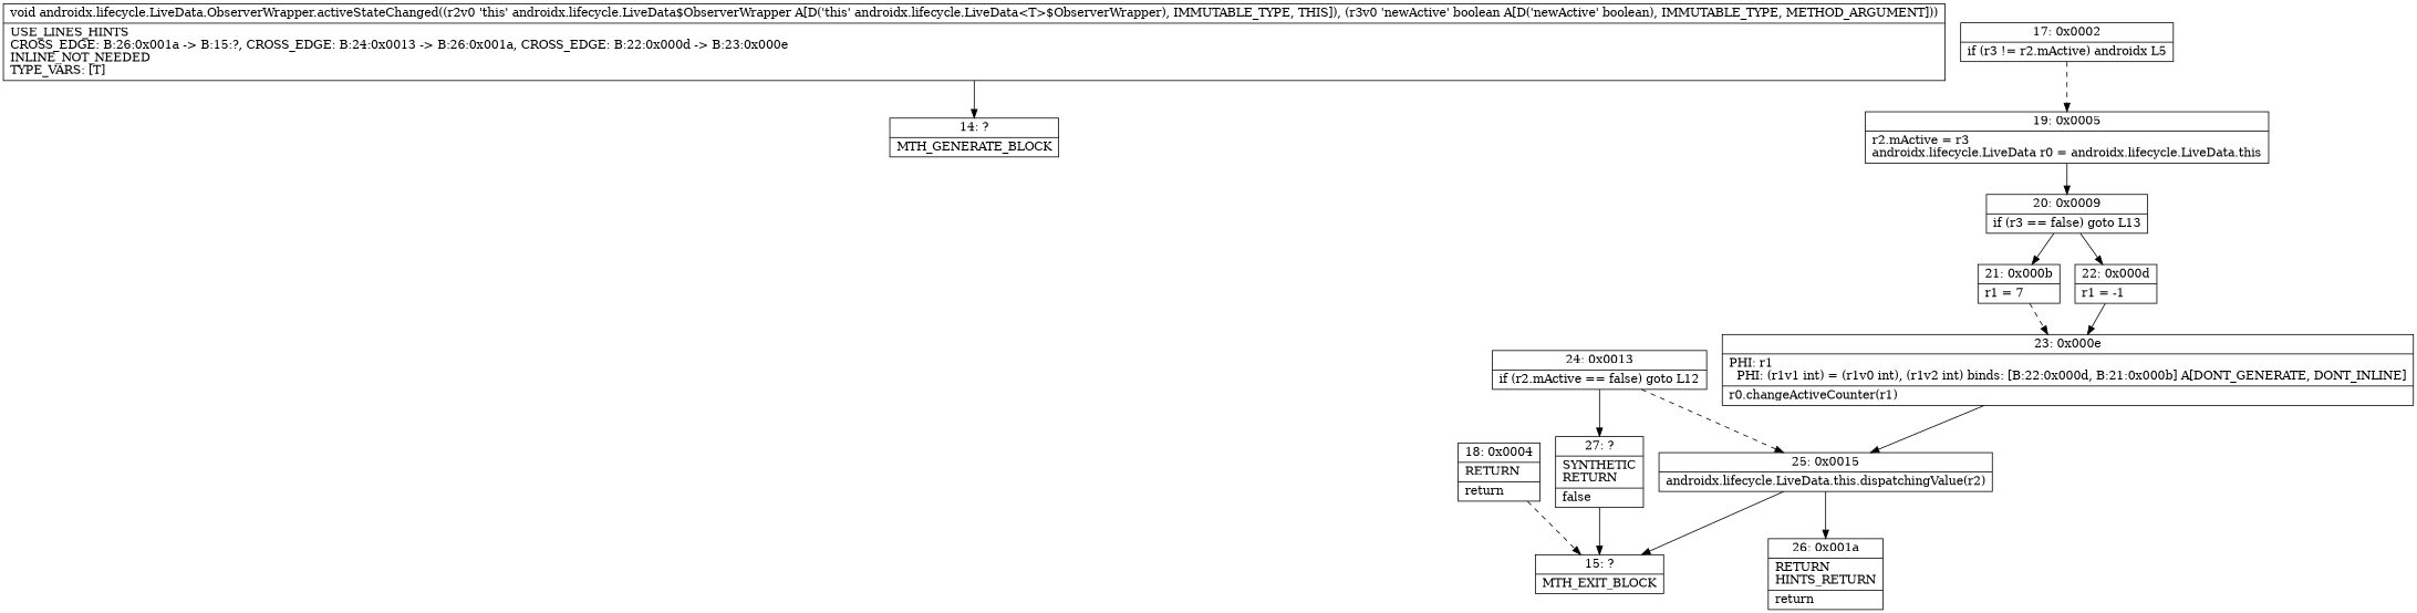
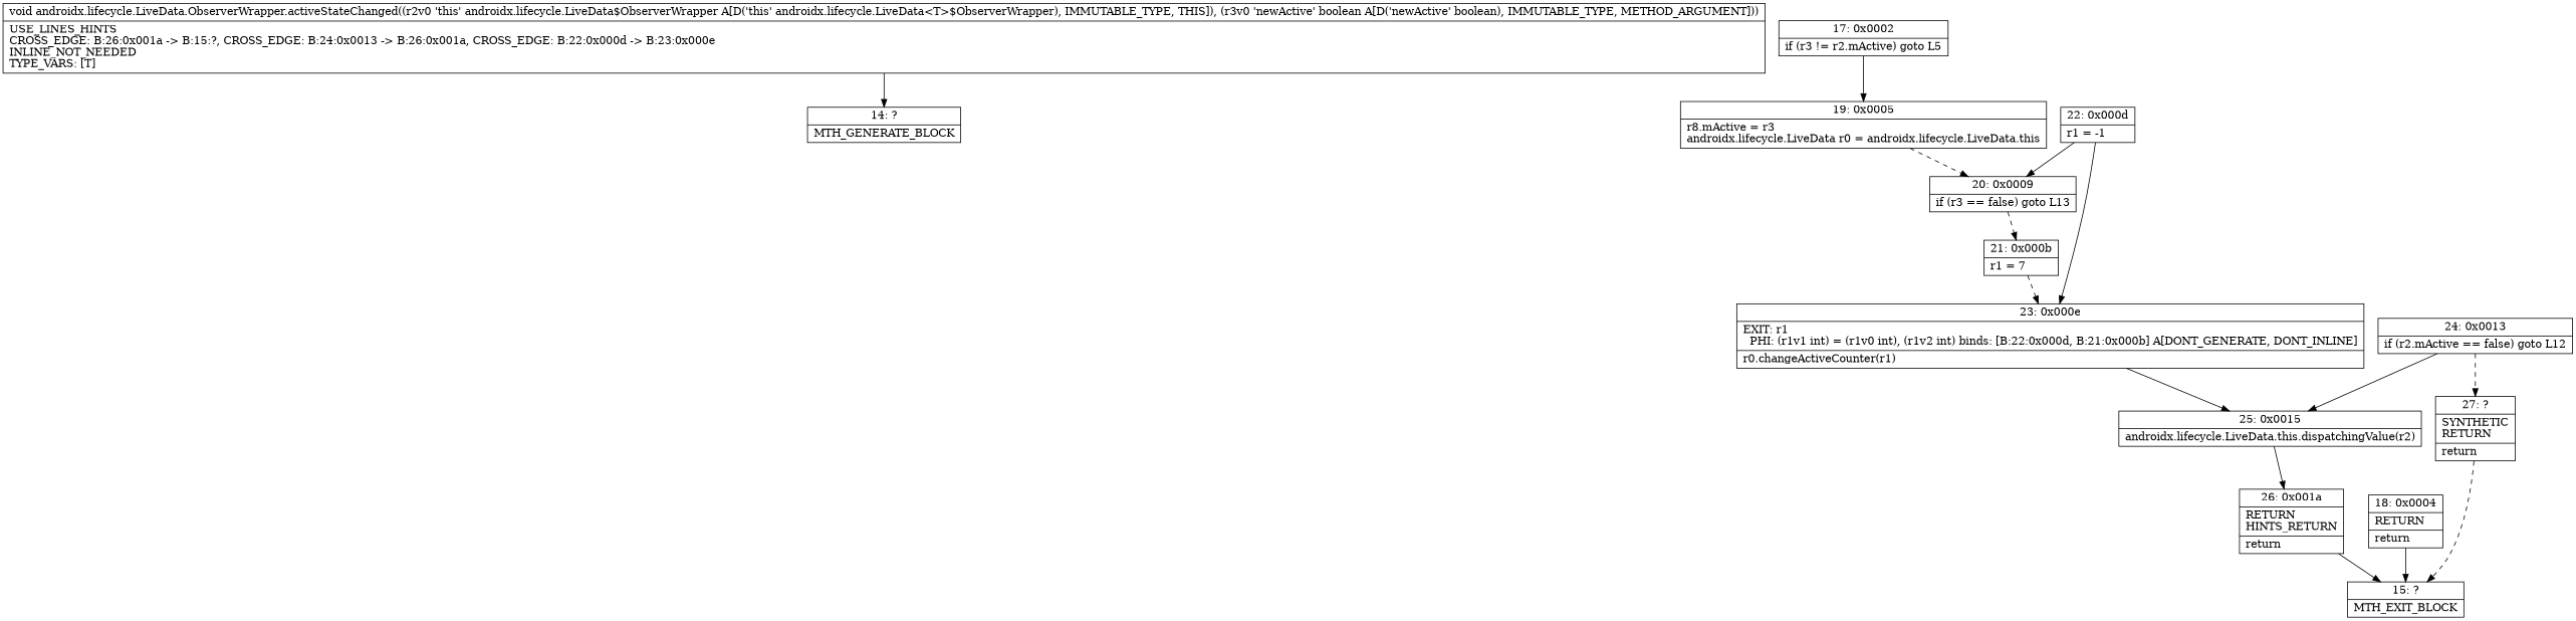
  digraph {
    node [shape=record]
    n1 [label="{14\:\ ?|MTH_GENERATE_BLOCK\l}"]
-   n2 [label="{17\:\ 0x0002|if (r3 != r2.mActive) androidx L5\l}"]
-   n3 [label="{19\:\ 0x0005|r2.mActive = r3\landroidx.lifecycle.LiveData r0 = androidx.lifecycle.LiveData.this\l}"]
+   n2 [label="{17\:\ 0x0002|if (r3 != r2.mActive) goto L5\l}"]
+   n3 [label="{19\:\ 0x0005|r8.mActive = r3\landroidx.lifecycle.LiveData r0 = androidx.lifecycle.LiveData.this\l}"]
    n4 [label="{18\:\ 0x0004|RETURN\l|return\l}"]
    n5 [label="{15\:\ ?|MTH_EXIT_BLOCK\l}"]
    n6 [label="{20\:\ 0x0009|if (r3 == false) goto L13\l}"]
    n7 [label="{21\:\ 0x000b|r1 = 7\l}"]
    n8 [label="{22\:\ 0x000d|r1 = \-1\l}"]
-   n9 [label="{23\:\ 0x000e|PHI: r1 \l  PHI: (r1v1 int) = (r1v0 int), (r1v2 int) binds: [B:22:0x000d, B:21:0x000b] A[DONT_GENERATE, DONT_INLINE]\l|r0.changeActiveCounter(r1)\l}"]
+   n9 [label="{23\:\ 0x000e|EXIT: r1 \l  PHI: (r1v1 int) = (r1v0 int), (r1v2 int) binds: [B:22:0x000d, B:21:0x000b] A[DONT_GENERATE, DONT_INLINE]\l|r0.changeActiveCounter(r1)\l}"]
    n10 [label="{25\:\ 0x0015|androidx.lifecycle.LiveData.this.dispatchingValue(r2)\l}"]
    n11 [label="{24\:\ 0x0013|if (r2.mActive == false) goto L12\l}"]
-   n12 [label="{27\:\ ?|SYNTHETIC\lRETURN\l|false\l}"]
+   n12 [label="{27\:\ ?|SYNTHETIC\lRETURN\l|return\l}"]
    n13 [label="{26\:\ 0x001a|RETURN\lHINTS_RETURN\l|return\l}"]
    n14 [label="{void androidx.lifecycle.LiveData.ObserverWrapper.activeStateChanged((r2v0 'this' androidx.lifecycle.LiveData$ObserverWrapper A[D('this' androidx.lifecycle.LiveData\<T\>$ObserverWrapper), IMMUTABLE_TYPE, THIS]), (r3v0 'newActive' boolean A[D('newActive' boolean), IMMUTABLE_TYPE, METHOD_ARGUMENT]))  | USE_LINES_HINTS\lCROSS_EDGE: B:26:0x001a \-\> B:15:?, CROSS_EDGE: B:24:0x0013 \-\> B:26:0x001a, CROSS_EDGE: B:22:0x000d \-\> B:23:0x000e\lINLINE_NOT_NEEDED\lTYPE_VARS: [T]\l}"]
-   n2 -> n3 [style=dashed]
-   n3 -> n6
-   n4 -> n5 [style=dashed]
-   n6 -> n7 [style=solid]
-   n6 -> n8
+   n2 -> n3
+   n3 -> n6 [style=dashed]
+   n4 -> n5
+   n6 -> n7 [style=dashed]
+   n8 -> n6
    n7 -> n9 [style=dashed]
    n8 -> n9
    n9 -> n10
    n10 -> n13
-   n11 -> n10 [style=dashed]
-   n11 -> n12
-   n12 -> n5
-   n10 -> n5
+   n11 -> n10 [style=solid]
+   n11 -> n12 [style=dashed]
+   n12 -> n5 [style=dashed]
+   n13 -> n5
    n14 -> n1
  }
